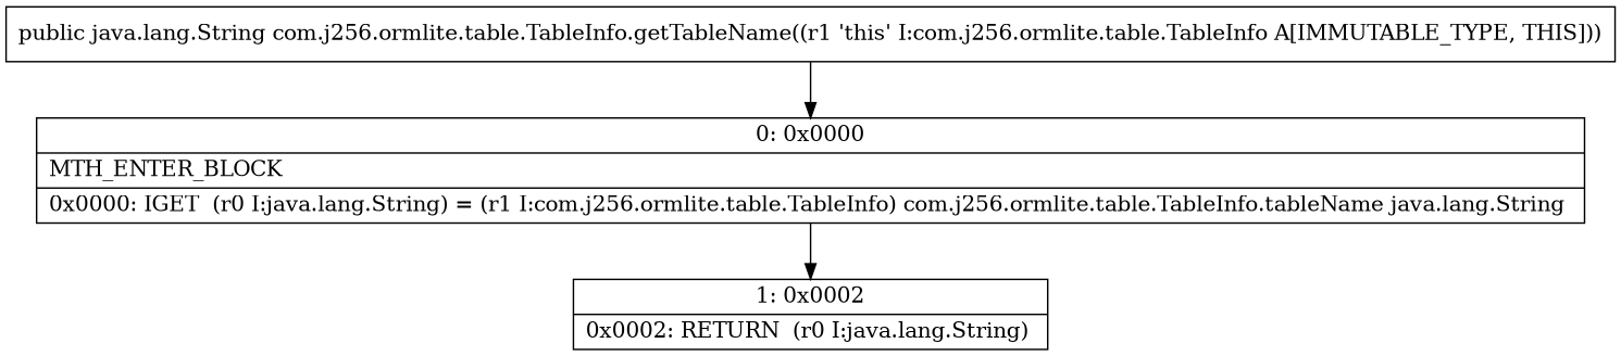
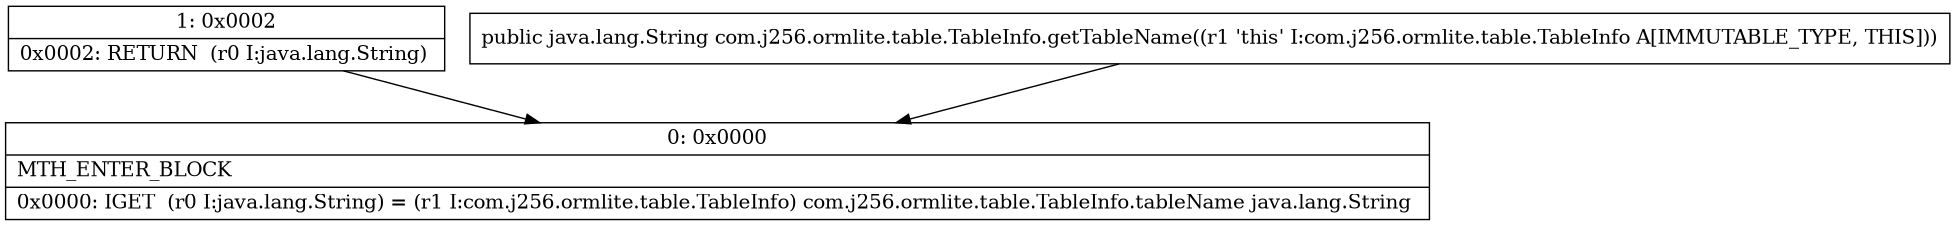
  digraph {
    fontname="DejaVu Serif"
    node [shape=record fontname="DejaVu Serif"]
    edge [fontname="DejaVu Serif"]
    n1 [label="{0\:\ 0x0000|MTH_ENTER_BLOCK\l|0x0000: IGET  (r0 I:java.lang.String) = (r1 I:com.j256.ormlite.table.TableInfo) com.j256.ormlite.table.TableInfo.tableName java.lang.String \l}"]
    n2 [label="{1\:\ 0x0002|0x0002: RETURN  (r0 I:java.lang.String) \l}"]
    n3 [label="{public java.lang.String com.j256.ormlite.table.TableInfo.getTableName((r1 'this' I:com.j256.ormlite.table.TableInfo A[IMMUTABLE_TYPE, THIS])) }"]
-   n1 -> n2
+   n2 -> n1
    n3 -> n1
  }
